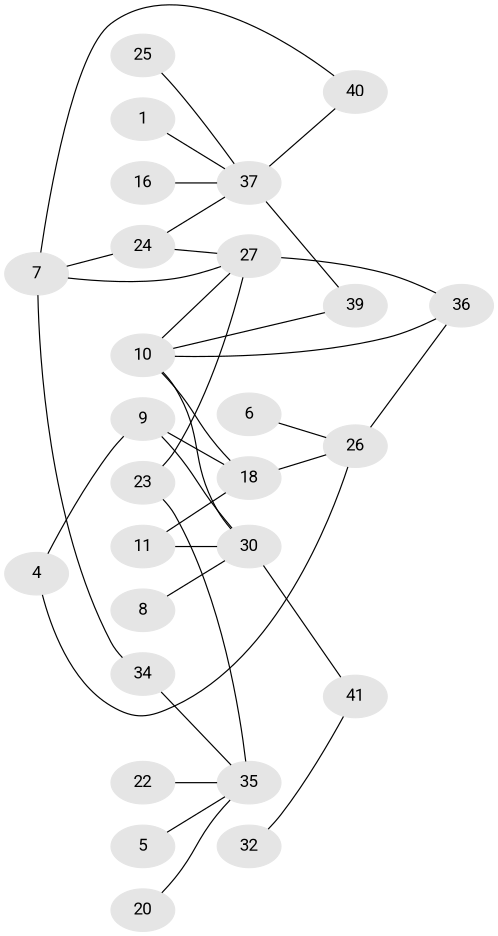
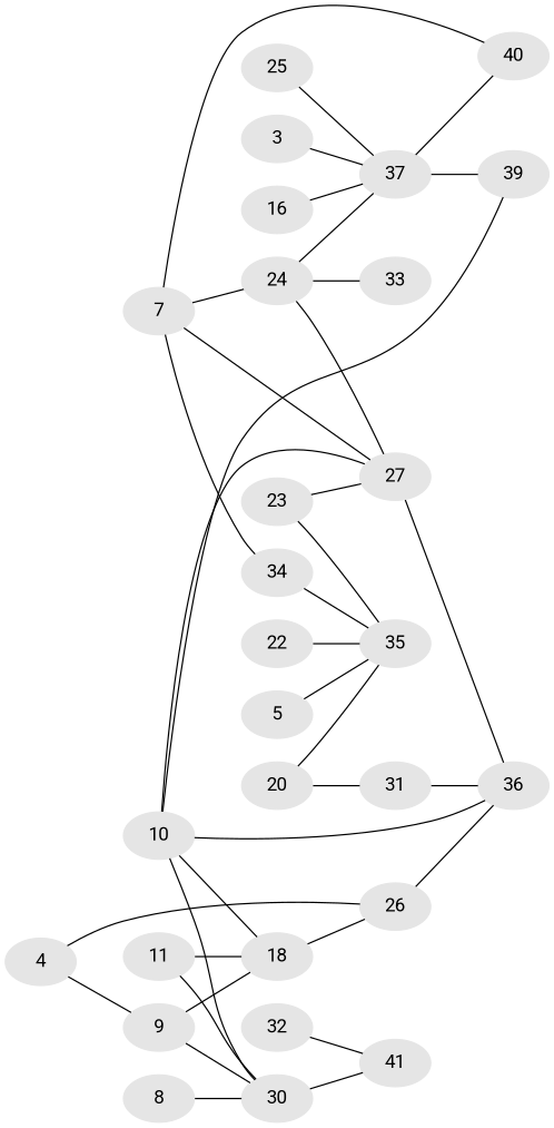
  graph {
    fontname=Roboto
    rankdir=LR
    node [color=gray90 fontname=Roboto style=filled]
    edge [fontname=Roboto weight=1.0]
-   3 [label=1]
+   3
    37
    27
    36
    4
    9
    26
    30
    18
    5
    35
-   6
    7
    24
    34
    40
+   33
    8
    41
    10
    39
    11
    16
    20
+   31
    22
    23
    25
    32
    3 -- 37
    37 -- 40
    37 -- 39 [weight=2.0]
    27 -- 36 [weight=2.0]
    4 -- 9
    4 -- 26
    9 -- 30
    9 -- 18
    26 -- 36
    30 -- 41
    18 -- 26
    5 -- 35
-   6 -- 26
    7 -- 27
    7 -- 24
    7 -- 34
    7 -- 40
    24 -- 37
    24 -- 27
+   24 -- 33
    34 -- 35
    8 -- 30
    10 -- 27
    10 -- 36
    10 -- 30
    10 -- 18
    10 -- 39
    11 -- 30 [weight=2.0]
    11 -- 18
    16 -- 37
    20 -- 35
+   20 -- 31
+   31 -- 36
    22 -- 35
    23 -- 27
    23 -- 35
    25 -- 37
    32 -- 41
  }
